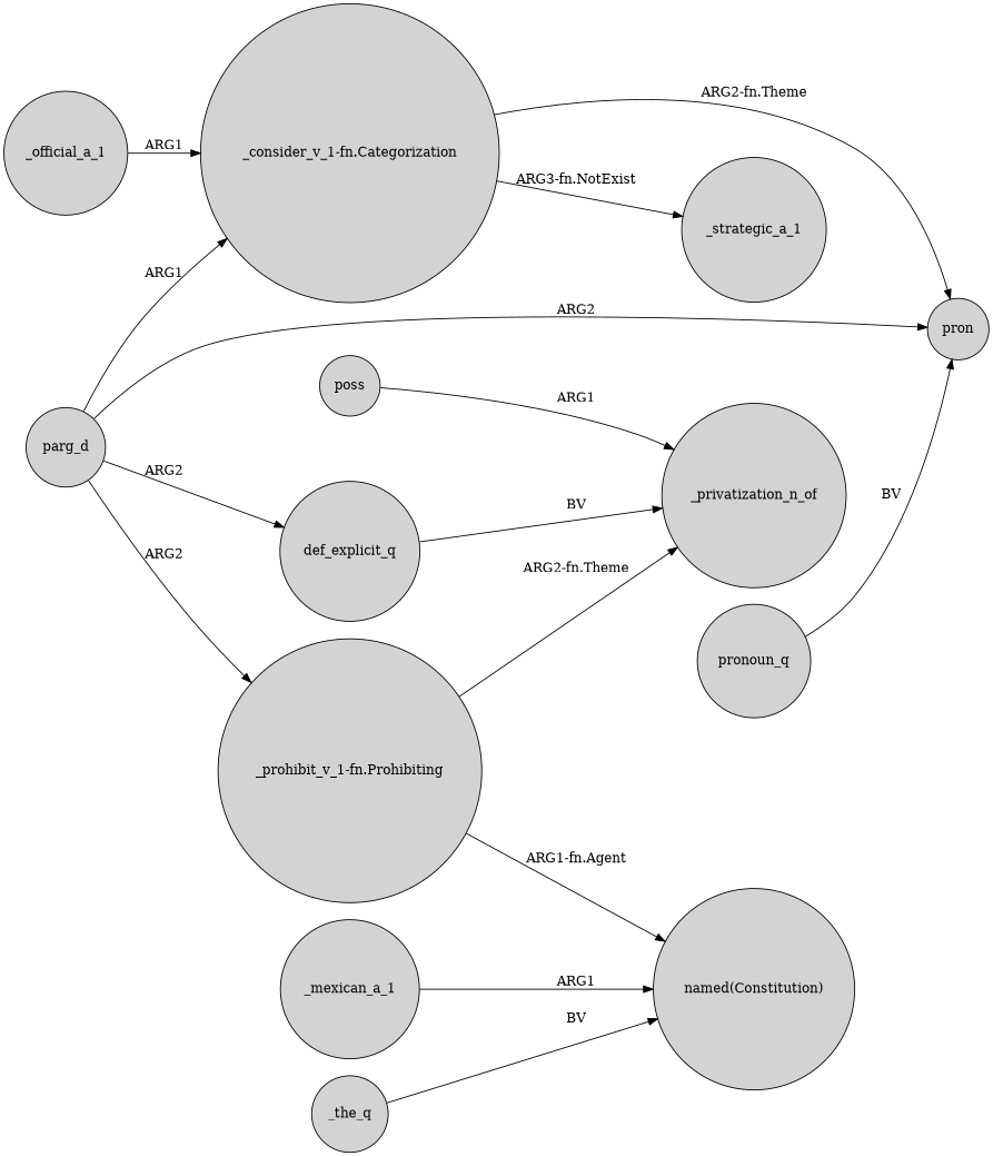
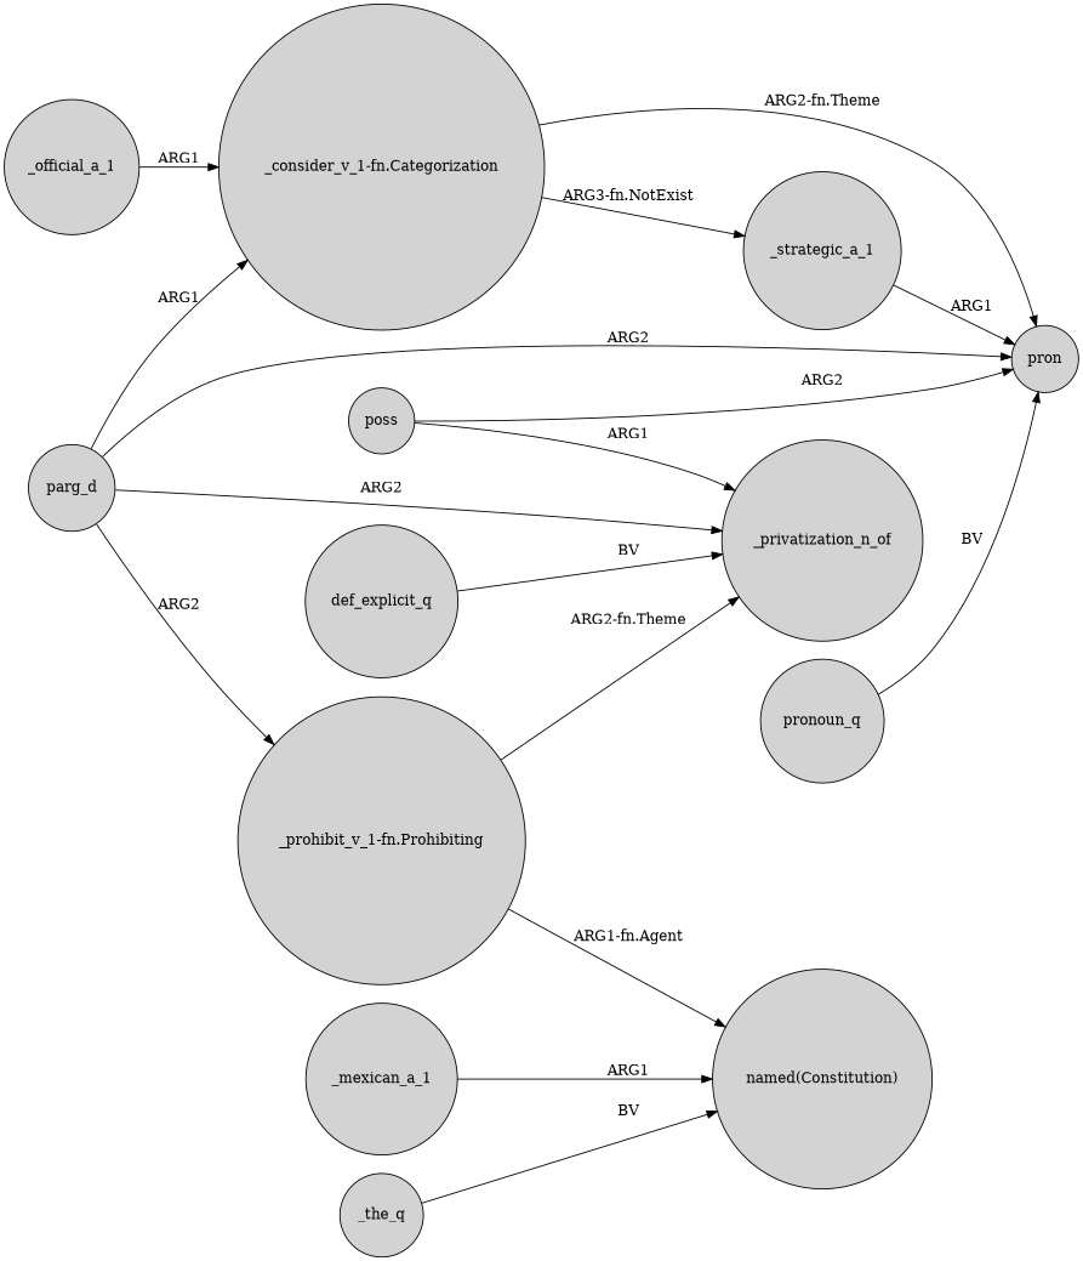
  digraph {
    rankdir=LR
    node [shape=circle style=filled]
    poss
    _privatization_n_of
    pron
    parg_d
    "_consider_v_1-fn.Categorization"
    "_prohibit_v_1-fn.Prohibiting"
    _strategic_a_1
    "named(Constitution)"
    _the_q
    _official_a_1
    def_explicit_q
    _mexican_a_1
    pronoun_q
    poss -> _privatization_n_of [label=ARG1]
-   parg_d -> def_explicit_q [label=ARG2]
+   poss -> pron [label=ARG2]
+   parg_d -> _privatization_n_of [label=ARG2]
    parg_d -> pron [label=ARG2]
    parg_d -> "_consider_v_1-fn.Categorization" [label=ARG1]
    parg_d -> "_prohibit_v_1-fn.Prohibiting" [label=ARG2]
    "_consider_v_1-fn.Categorization" -> pron [label="ARG2-fn.Theme"]
    "_consider_v_1-fn.Categorization" -> _strategic_a_1 [label="ARG3-fn.NotExist"]
    "_prohibit_v_1-fn.Prohibiting" -> _privatization_n_of [label="ARG2-fn.Theme"]
    "_prohibit_v_1-fn.Prohibiting" -> "named(Constitution)" [label="ARG1-fn.Agent"]
+   _strategic_a_1 -> pron [label=ARG1]
    _the_q -> "named(Constitution)" [label=BV]
    _official_a_1 -> "_consider_v_1-fn.Categorization" [label=ARG1]
    def_explicit_q -> _privatization_n_of [label=BV]
    _mexican_a_1 -> "named(Constitution)" [label=ARG1]
    pronoun_q -> pron [label=BV]
  }
